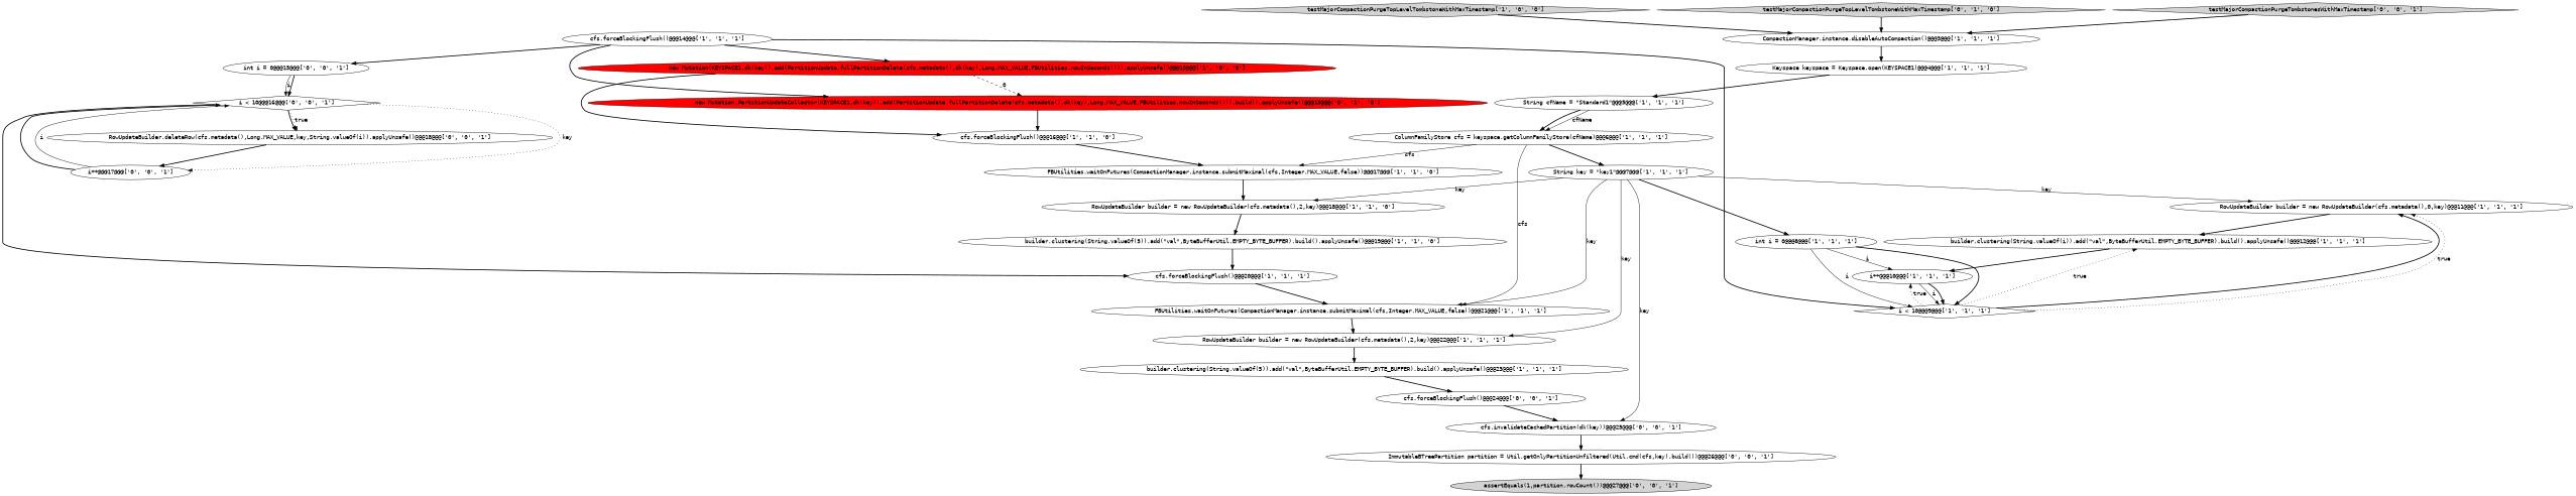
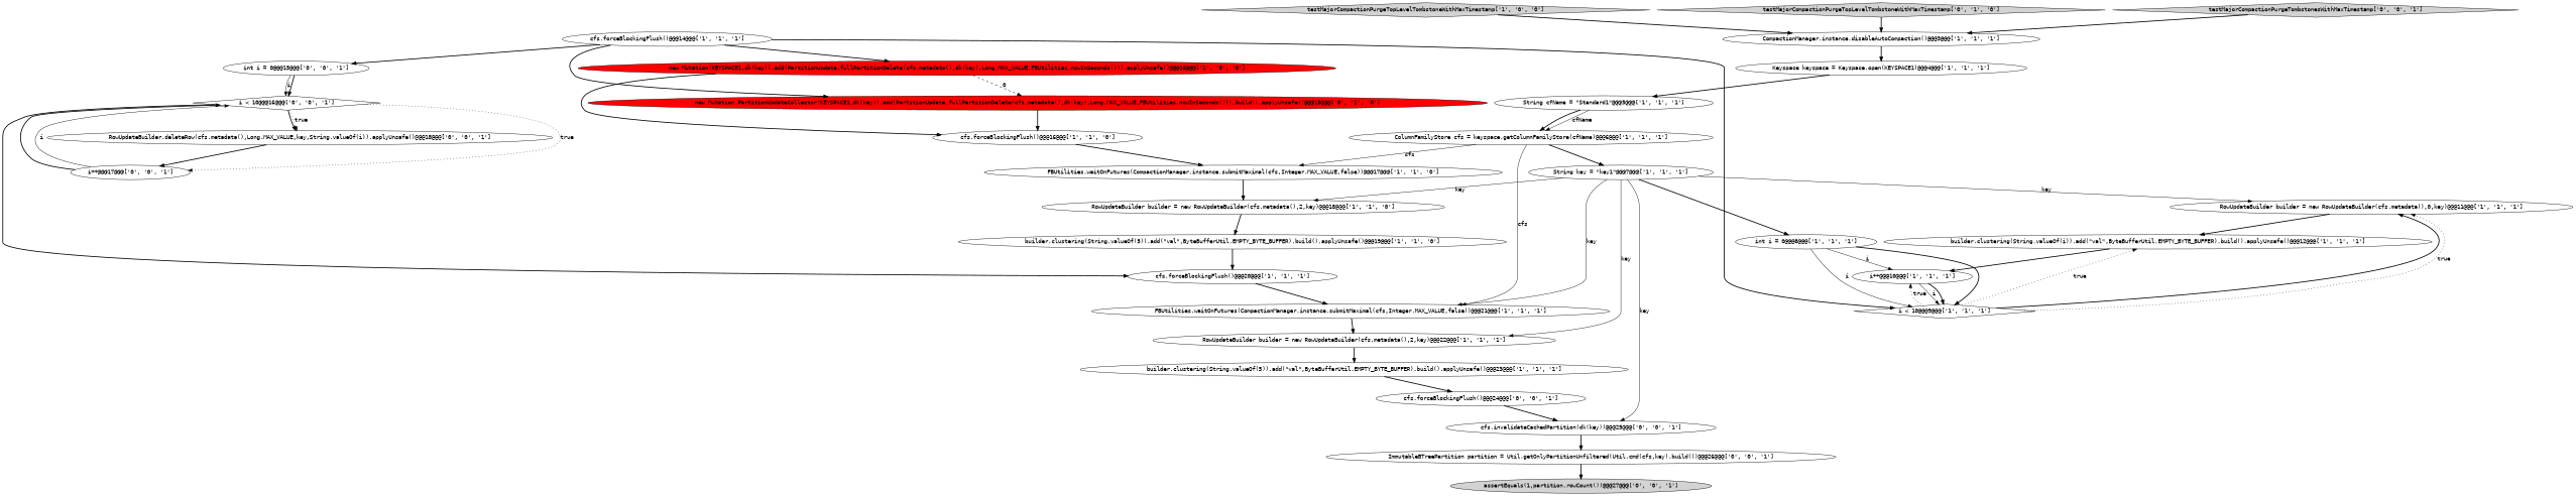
  digraph {
    fontname="DejaVu Sans Mono"
    node [fillcolor=white fontname="DejaVu Sans Mono" shape=ellipse style=filled]
    edge [fontname="DejaVu Sans Mono" style=bold]
    n1 [label="FBUtilities.waitOnFutures(CompactionManager.instance.submitMaximal(cfs,Integer.MAX_VALUE,false))@@@17@@@['1', '1', '0']"]
    n2 [label="RowUpdateBuilder builder = new RowUpdateBuilder(cfs.metadata(),2,key)@@@18@@@['1', '1', '0']"]
    n3 [label="builder.clustering(String.valueOf(5)).add(\"val\",ByteBufferUtil.EMPTY_BYTE_BUFFER).build().applyUnsafe()@@@19@@@['1', '1', '0']"]
    n4 [label="FBUtilities.waitOnFutures(CompactionManager.instance.submitMaximal(cfs,Integer.MAX_VALUE,false))@@@21@@@['1', '1', '1']"]
    n5 [label="RowUpdateBuilder builder = new RowUpdateBuilder(cfs.metadata(),2,key)@@@22@@@['1', '1', '1']"]
    n6 [label="builder.clustering(String.valueOf(5)).add(\"val\",ByteBufferUtil.EMPTY_BYTE_BUFFER).build().applyUnsafe()@@@23@@@['1', '1', '1']"]
    n7 [fillcolor=lightgray label="assertEquals(1,partition.rowCount())@@@27@@@['0', '0', '1']"]
    n8 [label="CompactionManager.instance.disableAutoCompaction()@@@3@@@['1', '1', '1']"]
    n9 [label="Keyspace keyspace = Keyspace.open(KEYSPACE1)@@@4@@@['1', '1', '1']"]
    n10 [label="String cfName = \"Standard1\"@@@5@@@['1', '1', '1']"]
    n11 [label="ColumnFamilyStore cfs = keyspace.getColumnFamilyStore(cfName)@@@6@@@['1', '1', '1']"]
    n12 [label="String key = \"key1\"@@@7@@@['1', '1', '1']"]
    n13 [label="cfs.forceBlockingFlush()@@@24@@@['0', '0', '1']"]
    n14 [label="cfs.invalidateCachedPartition(dk(key))@@@25@@@['0', '0', '1']"]
    n15 [label="cfs.forceBlockingFlush()@@@14@@@['1', '1', '1']"]
    n16 [fillcolor=red label="new Mutation(KEYSPACE1,dk(key)).add(PartitionUpdate.fullPartitionDelete(cfs.metadata(),dk(key),Long.MAX_VALUE,FBUtilities.nowInSeconds())).applyUnsafe()@@@15@@@['1', '0', '0']"]
    n17 [fillcolor=red label="new Mutation.PartitionUpdateCollector(KEYSPACE1,dk(key)).add(PartitionUpdate.fullPartitionDelete(cfs.metadata(),dk(key),Long.MAX_VALUE,FBUtilities.nowInSeconds())).build().applyUnsafe()@@@15@@@['0', '1', '0']"]
    n18 [label="int i = 0@@@15@@@['0', '0', '1']"]
    n19 [label="i < 10@@@9@@@['1', '1', '1']" shape=diamond]
    n20 [label="cfs.forceBlockingFlush()@@@16@@@['1', '1', '0']"]
    n21 [label="i < 10@@@16@@@['0', '0', '1']" shape=diamond]
    n22 [label="cfs.forceBlockingFlush()@@@20@@@['1', '1', '1']"]
    n23 [label="ImmutableBTreePartition partition = Util.getOnlyPartitionUnfiltered(Util.cmd(cfs,key).build())@@@26@@@['0', '0', '1']"]
    n24 [label="i++@@@17@@@['0', '0', '1']"]
    n25 [label="RowUpdateBuilder.deleteRow(cfs.metadata(),Long.MAX_VALUE,key,String.valueOf(i)).applyUnsafe()@@@18@@@['0', '0', '1']"]
    n26 [label="i++@@@10@@@['1', '1', '1']"]
    n27 [label="RowUpdateBuilder builder = new RowUpdateBuilder(cfs.metadata(),0,key)@@@11@@@['1', '1', '1']"]
    n28 [label="builder.clustering(String.valueOf(i)).add(\"val\",ByteBufferUtil.EMPTY_BYTE_BUFFER).build().applyUnsafe()@@@12@@@['1', '1', '1']"]
    n29 [label="int i = 0@@@8@@@['1', '1', '1']"]
    n30 [fillcolor=lightgray label="testMajorCompactionPurgeTopLevelTombstoneWithMaxTimestamp['1', '0', '0']" shape=diamond]
    n31 [fillcolor=lightgray label="testMajorCompactionPurgeTopLevelTombstoneWithMaxTimestamp['0', '1', '0']" shape=diamond]
    n32 [fillcolor=lightgray label="testMajorCompactionPurgeTombstonesWithMaxTimestamp['0', '0', '1']" shape=diamond]
    n1 -> n2
    n2 -> n3
    n3 -> n22
    n4 -> n5
    n5 -> n6
    n6 -> n13
    n8 -> n9
    n9 -> n10
    n10 -> n11 [label=cfName style=solid]
    n10 -> n11
    n11 -> n1 [label=cfs style=solid]
    n11 -> n4 [label=cfs style=solid]
    n11 -> n12
    n12 -> n2 [label=key style=solid]
    n12 -> n4 [label=key style=solid]
    n12 -> n5 [label=key style=solid]
    n12 -> n14 [label=key style=solid]
    n12 -> n27 [label=key style=solid]
    n12 -> n29
    n13 -> n14
    n14 -> n23
    n15 -> n16
    n15 -> n17
    n15 -> n18
    n15 -> n19
    n16 -> n17 [label=0 style=dashed]
    n16 -> n20
    n17 -> n20
    n18 -> n21
    n18 -> n21 [label=i style=solid]
    n19 -> n26 [label=true style=dotted]
    n19 -> n27
    n19 -> n27 [label=true style=dotted]
    n19 -> n28 [label=true style=dotted]
    n20 -> n1
    n21 -> n22
-   n21 -> n24 [label=key style=dotted]
+   n21 -> n24 [label=true style=dotted]
    n21 -> n25
    n21 -> n25 [label=true style=dotted]
    n22 -> n4
    n23 -> n7
    n24 -> n21
    n24 -> n21 [label=i style=solid]
    n25 -> n24
    n26 -> n19 [label=i style=solid]
    n26 -> n19
    n27 -> n28
    n28 -> n26
    n29 -> n19 [label=i style=solid]
    n29 -> n19
    n29 -> n26 [label=i style=solid]
    n30 -> n8
    n31 -> n8
    n32 -> n8
  }
